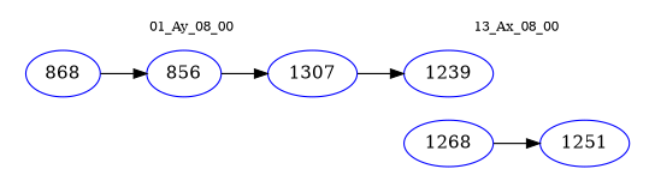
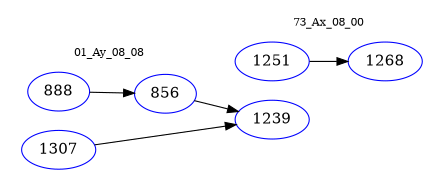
  digraph {
    rankdir=LR
    node [color=blue]
    edge [color=black]
    n1 [label=1251]
    n2 [label=1239]
    n3 [label=1268]
    n4 [label=856]
    n5 [label=1307]
-   n6 [label=868]
+   n6 [label=888]
    subgraph cluster_1 {
      color=white
      fontsize=10
-     label="13_Ax_08_00"
+     label="73_Ax_08_00"
      n1
      n2
      n3
    }
    subgraph cluster_2 {
      color=white
      fontsize=10
-     label="01_Ay_08_00"
+     label="01_Ay_08_08"
      n4
      n5
      n6
    }
-   n3 -> n1
-   n4 -> n5
+   n1 -> n3
+   n4 -> n2
    n5 -> n2
    n6 -> n4
  }
